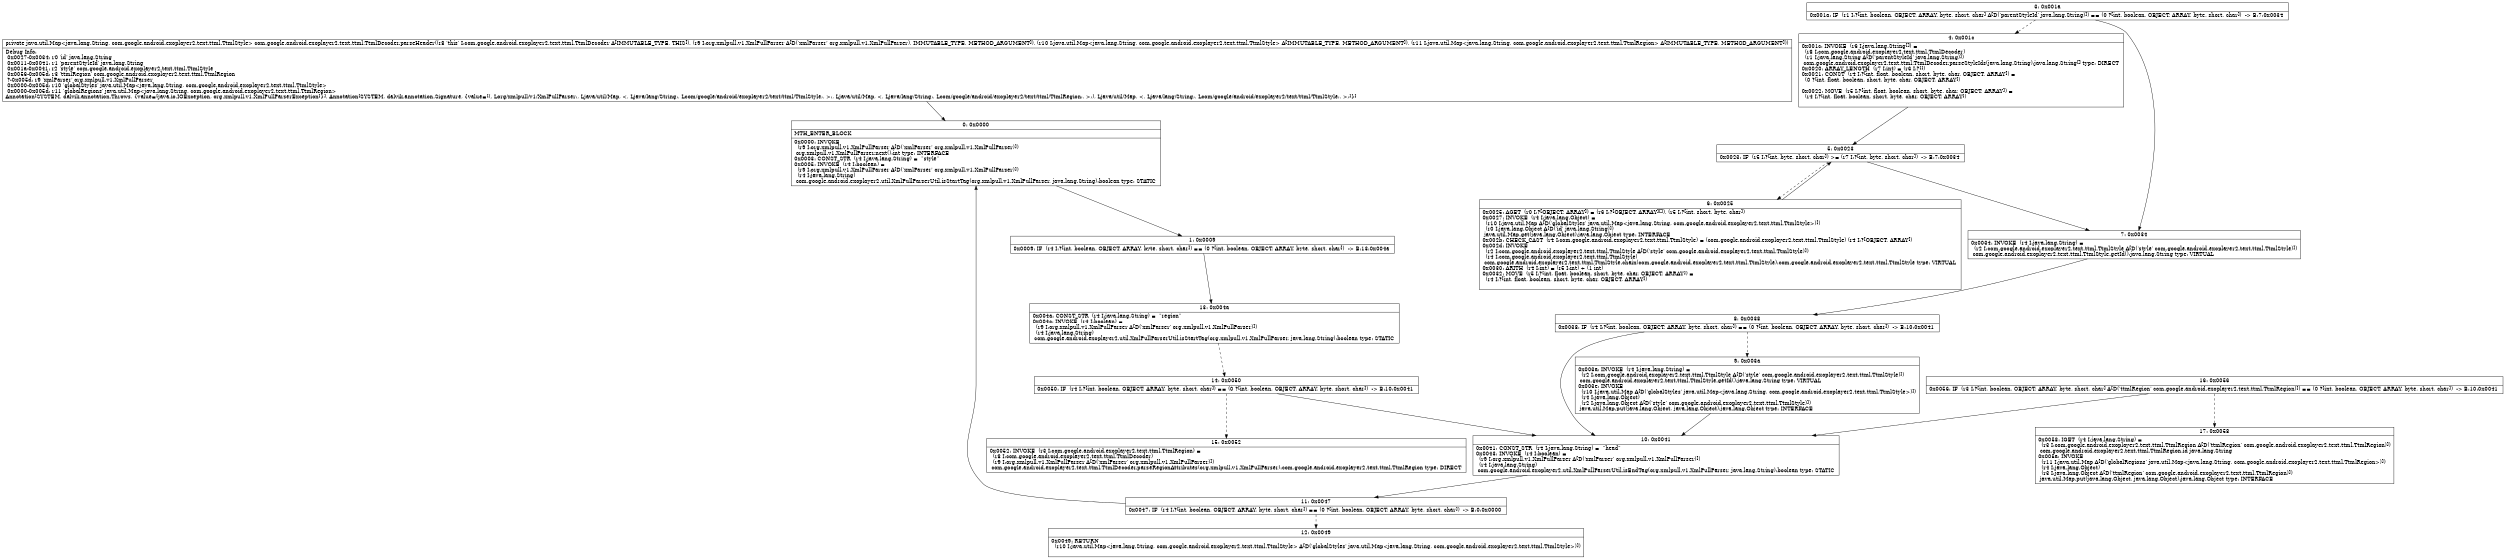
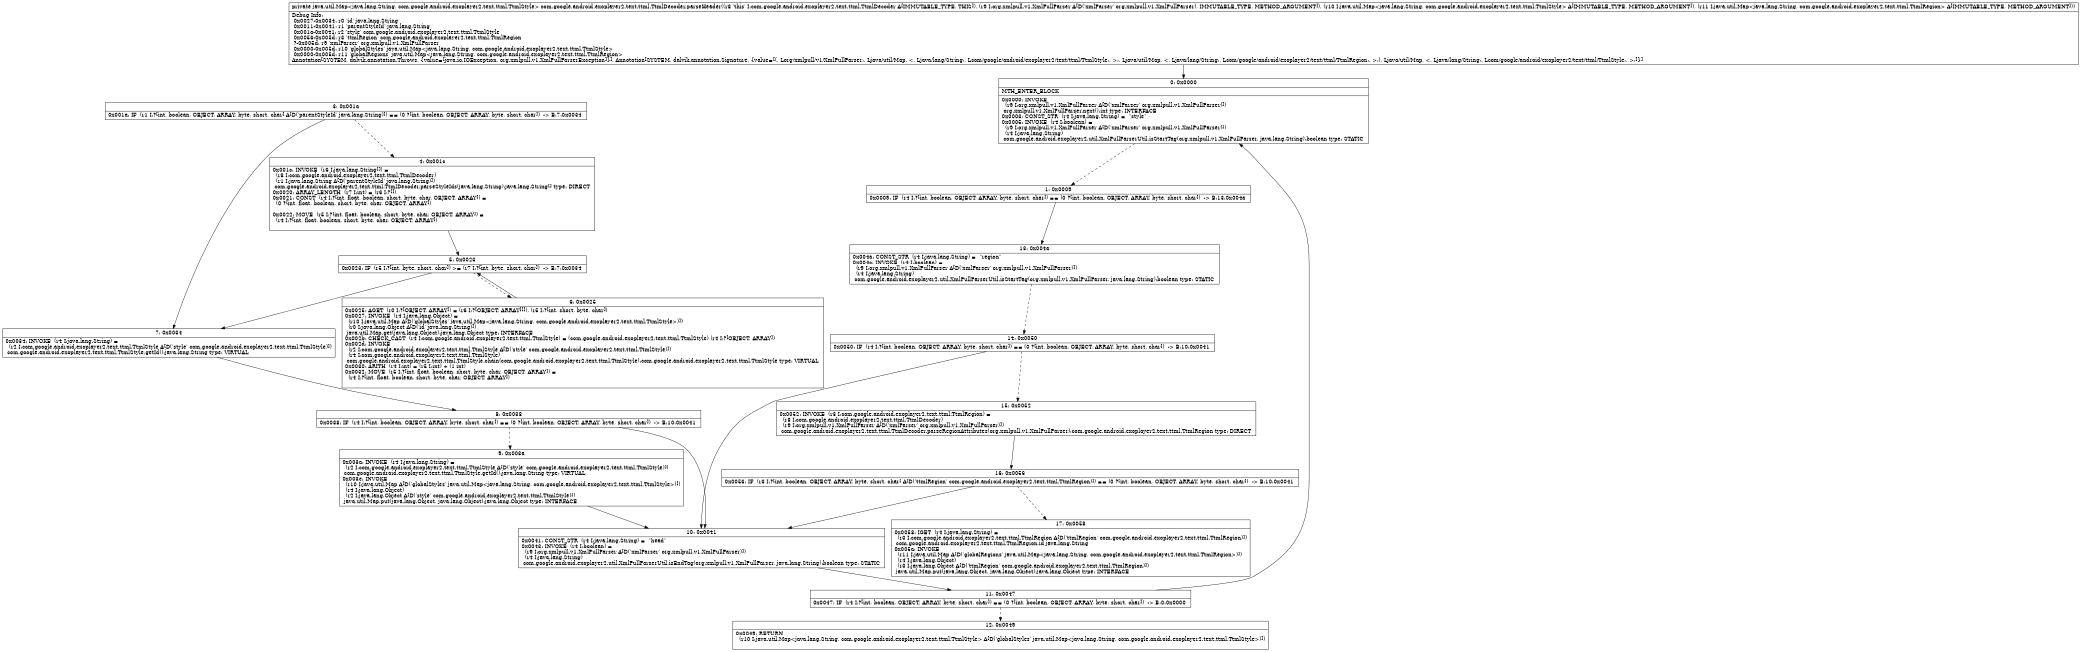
  digraph {
    node [shape=record]
    n1 [label="{0\:\ 0x0000|MTH_ENTER_BLOCK\l|0x0000: INVOKE  \l  (r9 I:org.xmlpull.v1.XmlPullParser A[D('xmlParser' org.xmlpull.v1.XmlPullParser)])\l org.xmlpull.v1.XmlPullParser.next():int type: INTERFACE \l0x0003: CONST_STR  (r4 I:java.lang.String) =  \"style\" \l0x0005: INVOKE  (r4 I:boolean) = \l  (r9 I:org.xmlpull.v1.XmlPullParser A[D('xmlParser' org.xmlpull.v1.XmlPullParser)])\l  (r4 I:java.lang.String)\l com.google.android.exoplayer2.util.XmlPullParserUtil.isStartTag(org.xmlpull.v1.XmlPullParser, java.lang.String):boolean type: STATIC \l}"]
    n2 [label="{1\:\ 0x0009|0x0009: IF  (r4 I:?[int, boolean, OBJECT, ARRAY, byte, short, char]) == (0 ?[int, boolean, OBJECT, ARRAY, byte, short, char])  \-\> B:13:0x004a \l}"]
    n3 [label="{13\:\ 0x004a|0x004a: CONST_STR  (r4 I:java.lang.String) =  \"region\" \l0x004c: INVOKE  (r4 I:boolean) = \l  (r9 I:org.xmlpull.v1.XmlPullParser A[D('xmlParser' org.xmlpull.v1.XmlPullParser)])\l  (r4 I:java.lang.String)\l com.google.android.exoplayer2.util.XmlPullParserUtil.isStartTag(org.xmlpull.v1.XmlPullParser, java.lang.String):boolean type: STATIC \l}"]
    n4 [label="{14\:\ 0x0050|0x0050: IF  (r4 I:?[int, boolean, OBJECT, ARRAY, byte, short, char]) == (0 ?[int, boolean, OBJECT, ARRAY, byte, short, char])  \-\> B:10:0x0041 \l}"]
    n5 [label="{3\:\ 0x001a|0x001a: IF  (r1 I:?[int, boolean, OBJECT, ARRAY, byte, short, char] A[D('parentStyleId' java.lang.String)]) == (0 ?[int, boolean, OBJECT, ARRAY, byte, short, char])  \-\> B:7:0x0034 \l}"]
    n6 [label="{4\:\ 0x001c|0x001c: INVOKE  (r6 I:java.lang.String[]) = \l  (r8 I:com.google.android.exoplayer2.text.ttml.TtmlDecoder)\l  (r1 I:java.lang.String A[D('parentStyleId' java.lang.String)])\l com.google.android.exoplayer2.text.ttml.TtmlDecoder.parseStyleIds(java.lang.String):java.lang.String[] type: DIRECT \l0x0020: ARRAY_LENGTH  (r7 I:int) = (r6 I:?[]) \l0x0021: CONST  (r4 I:?[int, float, boolean, short, byte, char, OBJECT, ARRAY]) = \l  (0 ?[int, float, boolean, short, byte, char, OBJECT, ARRAY])\l \l0x0022: MOVE  (r5 I:?[int, float, boolean, short, byte, char, OBJECT, ARRAY]) = \l  (r4 I:?[int, float, boolean, short, byte, char, OBJECT, ARRAY])\l \l}"]
    n7 [label="{7\:\ 0x0034|0x0034: INVOKE  (r4 I:java.lang.String) = \l  (r2 I:com.google.android.exoplayer2.text.ttml.TtmlStyle A[D('style' com.google.android.exoplayer2.text.ttml.TtmlStyle)])\l com.google.android.exoplayer2.text.ttml.TtmlStyle.getId():java.lang.String type: VIRTUAL \l}"]
    n8 [label="{5\:\ 0x0023|0x0023: IF  (r5 I:?[int, byte, short, char]) \>= (r7 I:?[int, byte, short, char])  \-\> B:7:0x0034 \l}"]
    n9 [label="{8\:\ 0x0038|0x0038: IF  (r4 I:?[int, boolean, OBJECT, ARRAY, byte, short, char]) == (0 ?[int, boolean, OBJECT, ARRAY, byte, short, char])  \-\> B:10:0x0041 \l}"]
    n10 [label="{6\:\ 0x0025|0x0025: AGET  (r0 I:?[OBJECT, ARRAY]) = (r6 I:?[OBJECT, ARRAY][]), (r5 I:?[int, short, byte, char]) \l0x0027: INVOKE  (r4 I:java.lang.Object) = \l  (r10 I:java.util.Map A[D('globalStyles' java.util.Map\<java.lang.String, com.google.android.exoplayer2.text.ttml.TtmlStyle\>)])\l  (r0 I:java.lang.Object A[D('id' java.lang.String)])\l java.util.Map.get(java.lang.Object):java.lang.Object type: INTERFACE \l0x002b: CHECK_CAST  (r4 I:com.google.android.exoplayer2.text.ttml.TtmlStyle) = (com.google.android.exoplayer2.text.ttml.TtmlStyle) (r4 I:?[OBJECT, ARRAY]) \l0x002d: INVOKE  \l  (r2 I:com.google.android.exoplayer2.text.ttml.TtmlStyle A[D('style' com.google.android.exoplayer2.text.ttml.TtmlStyle)])\l  (r4 I:com.google.android.exoplayer2.text.ttml.TtmlStyle)\l com.google.android.exoplayer2.text.ttml.TtmlStyle.chain(com.google.android.exoplayer2.text.ttml.TtmlStyle):com.google.android.exoplayer2.text.ttml.TtmlStyle type: VIRTUAL \l0x0030: ARITH  (r4 I:int) = (r5 I:int) + (1 int) \l0x0032: MOVE  (r5 I:?[int, float, boolean, short, byte, char, OBJECT, ARRAY]) = \l  (r4 I:?[int, float, boolean, short, byte, char, OBJECT, ARRAY])\l \l}"]
    n11 [label="{9\:\ 0x003a|0x003a: INVOKE  (r4 I:java.lang.String) = \l  (r2 I:com.google.android.exoplayer2.text.ttml.TtmlStyle A[D('style' com.google.android.exoplayer2.text.ttml.TtmlStyle)])\l com.google.android.exoplayer2.text.ttml.TtmlStyle.getId():java.lang.String type: VIRTUAL \l0x003e: INVOKE  \l  (r10 I:java.util.Map A[D('globalStyles' java.util.Map\<java.lang.String, com.google.android.exoplayer2.text.ttml.TtmlStyle\>)])\l  (r4 I:java.lang.Object)\l  (r2 I:java.lang.Object A[D('style' com.google.android.exoplayer2.text.ttml.TtmlStyle)])\l java.util.Map.put(java.lang.Object, java.lang.Object):java.lang.Object type: INTERFACE \l}"]
    n12 [label="{10\:\ 0x0041|0x0041: CONST_STR  (r4 I:java.lang.String) =  \"head\" \l0x0043: INVOKE  (r4 I:boolean) = \l  (r9 I:org.xmlpull.v1.XmlPullParser A[D('xmlParser' org.xmlpull.v1.XmlPullParser)])\l  (r4 I:java.lang.String)\l com.google.android.exoplayer2.util.XmlPullParserUtil.isEndTag(org.xmlpull.v1.XmlPullParser, java.lang.String):boolean type: STATIC \l}"]
    n13 [label="{11\:\ 0x0047|0x0047: IF  (r4 I:?[int, boolean, OBJECT, ARRAY, byte, short, char]) == (0 ?[int, boolean, OBJECT, ARRAY, byte, short, char])  \-\> B:0:0x0000 \l}"]
    n14 [label="{12\:\ 0x0049|0x0049: RETURN  \l  (r10 I:java.util.Map\<java.lang.String, com.google.android.exoplayer2.text.ttml.TtmlStyle\> A[D('globalStyles' java.util.Map\<java.lang.String, com.google.android.exoplayer2.text.ttml.TtmlStyle\>)])\l \l}"]
    n15 [label="{15\:\ 0x0052|0x0052: INVOKE  (r3 I:com.google.android.exoplayer2.text.ttml.TtmlRegion) = \l  (r8 I:com.google.android.exoplayer2.text.ttml.TtmlDecoder)\l  (r9 I:org.xmlpull.v1.XmlPullParser A[D('xmlParser' org.xmlpull.v1.XmlPullParser)])\l com.google.android.exoplayer2.text.ttml.TtmlDecoder.parseRegionAttributes(org.xmlpull.v1.XmlPullParser):com.google.android.exoplayer2.text.ttml.TtmlRegion type: DIRECT \l}"]
    n16 [label="{16\:\ 0x0056|0x0056: IF  (r3 I:?[int, boolean, OBJECT, ARRAY, byte, short, char] A[D('ttmlRegion' com.google.android.exoplayer2.text.ttml.TtmlRegion)]) == (0 ?[int, boolean, OBJECT, ARRAY, byte, short, char])  \-\> B:10:0x0041 \l}"]
    n17 [label="{17\:\ 0x0058|0x0058: IGET  (r4 I:java.lang.String) = \l  (r3 I:com.google.android.exoplayer2.text.ttml.TtmlRegion A[D('ttmlRegion' com.google.android.exoplayer2.text.ttml.TtmlRegion)])\l com.google.android.exoplayer2.text.ttml.TtmlRegion.id java.lang.String \l0x005a: INVOKE  \l  (r11 I:java.util.Map A[D('globalRegions' java.util.Map\<java.lang.String, com.google.android.exoplayer2.text.ttml.TtmlRegion\>)])\l  (r4 I:java.lang.Object)\l  (r3 I:java.lang.Object A[D('ttmlRegion' com.google.android.exoplayer2.text.ttml.TtmlRegion)])\l java.util.Map.put(java.lang.Object, java.lang.Object):java.lang.Object type: INTERFACE \l}"]
    n18 [label="{private java.util.Map\<java.lang.String, com.google.android.exoplayer2.text.ttml.TtmlStyle\> com.google.android.exoplayer2.text.ttml.TtmlDecoder.parseHeader((r8 'this' I:com.google.android.exoplayer2.text.ttml.TtmlDecoder A[IMMUTABLE_TYPE, THIS]), (r9 I:org.xmlpull.v1.XmlPullParser A[D('xmlParser' org.xmlpull.v1.XmlPullParser), IMMUTABLE_TYPE, METHOD_ARGUMENT]), (r10 I:java.util.Map\<java.lang.String, com.google.android.exoplayer2.text.ttml.TtmlStyle\> A[IMMUTABLE_TYPE, METHOD_ARGUMENT]), (r11 I:java.util.Map\<java.lang.String, com.google.android.exoplayer2.text.ttml.TtmlRegion\> A[IMMUTABLE_TYPE, METHOD_ARGUMENT]))  | Debug Info:\l  0x0027\-0x0034: r0 'id' java.lang.String\l  0x0011\-0x0041: r1 'parentStyleId' java.lang.String\l  0x001a\-0x0041: r2 'style' com.google.android.exoplayer2.text.ttml.TtmlStyle\l  0x0056\-0x005d: r3 'ttmlRegion' com.google.android.exoplayer2.text.ttml.TtmlRegion\l  ?\-0x005d: r9 'xmlParser' org.xmlpull.v1.XmlPullParser\l  0x0000\-0x005d: r10 'globalStyles' java.util.Map\<java.lang.String, com.google.android.exoplayer2.text.ttml.TtmlStyle\>\l  0x0000\-0x005d: r11 'globalRegions' java.util.Map\<java.lang.String, com.google.android.exoplayer2.text.ttml.TtmlRegion\>\lAnnotation[SYSTEM, dalvik.annotation.Throws, \{value=[java.io.IOException, org.xmlpull.v1.XmlPullParserException]\}], Annotation[SYSTEM, dalvik.annotation.Signature, \{value=[(, Lorg\/xmlpull\/v1\/XmlPullParser;, Ljava\/util\/Map, \<, Ljava\/lang\/String;, Lcom\/google\/android\/exoplayer2\/text\/ttml\/TtmlStyle;, \>;, Ljava\/util\/Map, \<, Ljava\/lang\/String;, Lcom\/google\/android\/exoplayer2\/text\/ttml\/TtmlRegion;, \>;), Ljava\/util\/Map, \<, Ljava\/lang\/String;, Lcom\/google\/android\/exoplayer2\/text\/ttml\/TtmlStyle;, \>;]\}]\l}"]
-   n1 -> n2
+   n1 -> n2 [style=dashed]
    n2 -> n3
    n3 -> n4 [style=dashed]
    n4 -> n12
    n4 -> n15 [style=dashed]
    n5 -> n6 [style=dashed]
    n5 -> n7
    n6 -> n8
    n7 -> n9
    n8 -> n7
    n8 -> n10 [style=dashed]
    n9 -> n11 [style=dashed]
    n9 -> n12
    n10 -> n8
    n11 -> n12
    n12 -> n13
    n13 -> n1
    n13 -> n14 [style=dashed]
+   n15 -> n16
    n16 -> n12
    n16 -> n17 [style=dashed]
    n18 -> n1
  }
